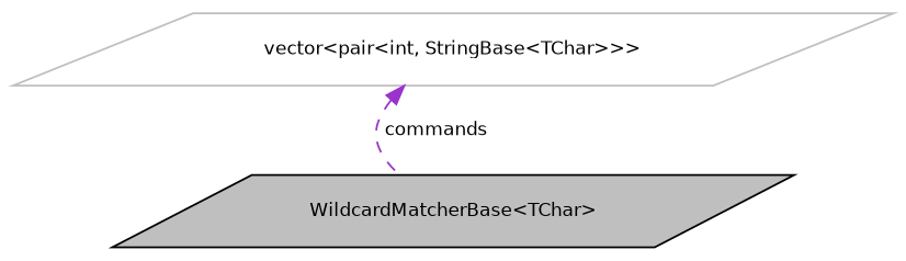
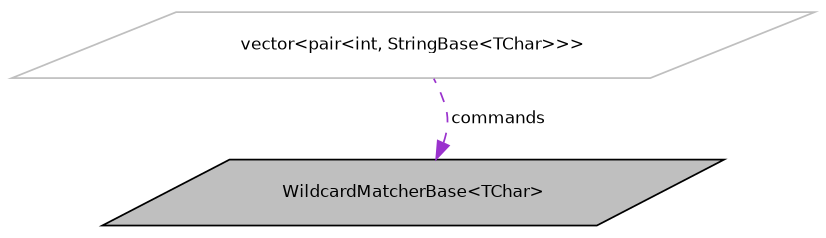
  digraph {
    node [fontname=Helvetica fontsize=10 shape=parallelogram style=filled]
    n1 [color=grey75 fillcolor=white height=0.2 label="vector\<pair\<int, StringBase\<TChar\>\>\>" width=0.4]
    n2 [color=black fillcolor=grey75 fontcolor=black height=0.2 label="WildcardMatcherBase\<TChar\>" width=0.4]
-   n1 -> n2 [color=darkorchid3 dir=back fontname=Helvetica fontsize=10 label=" commands" labelfontname=Helvetica labelfontsize=10 style=dashed]
+   n2 -> n1 [color=darkorchid3 dir=back fontname=Helvetica fontsize=10 label=" commands" labelfontname=Helvetica labelfontsize=10 style=dashed]
  }
